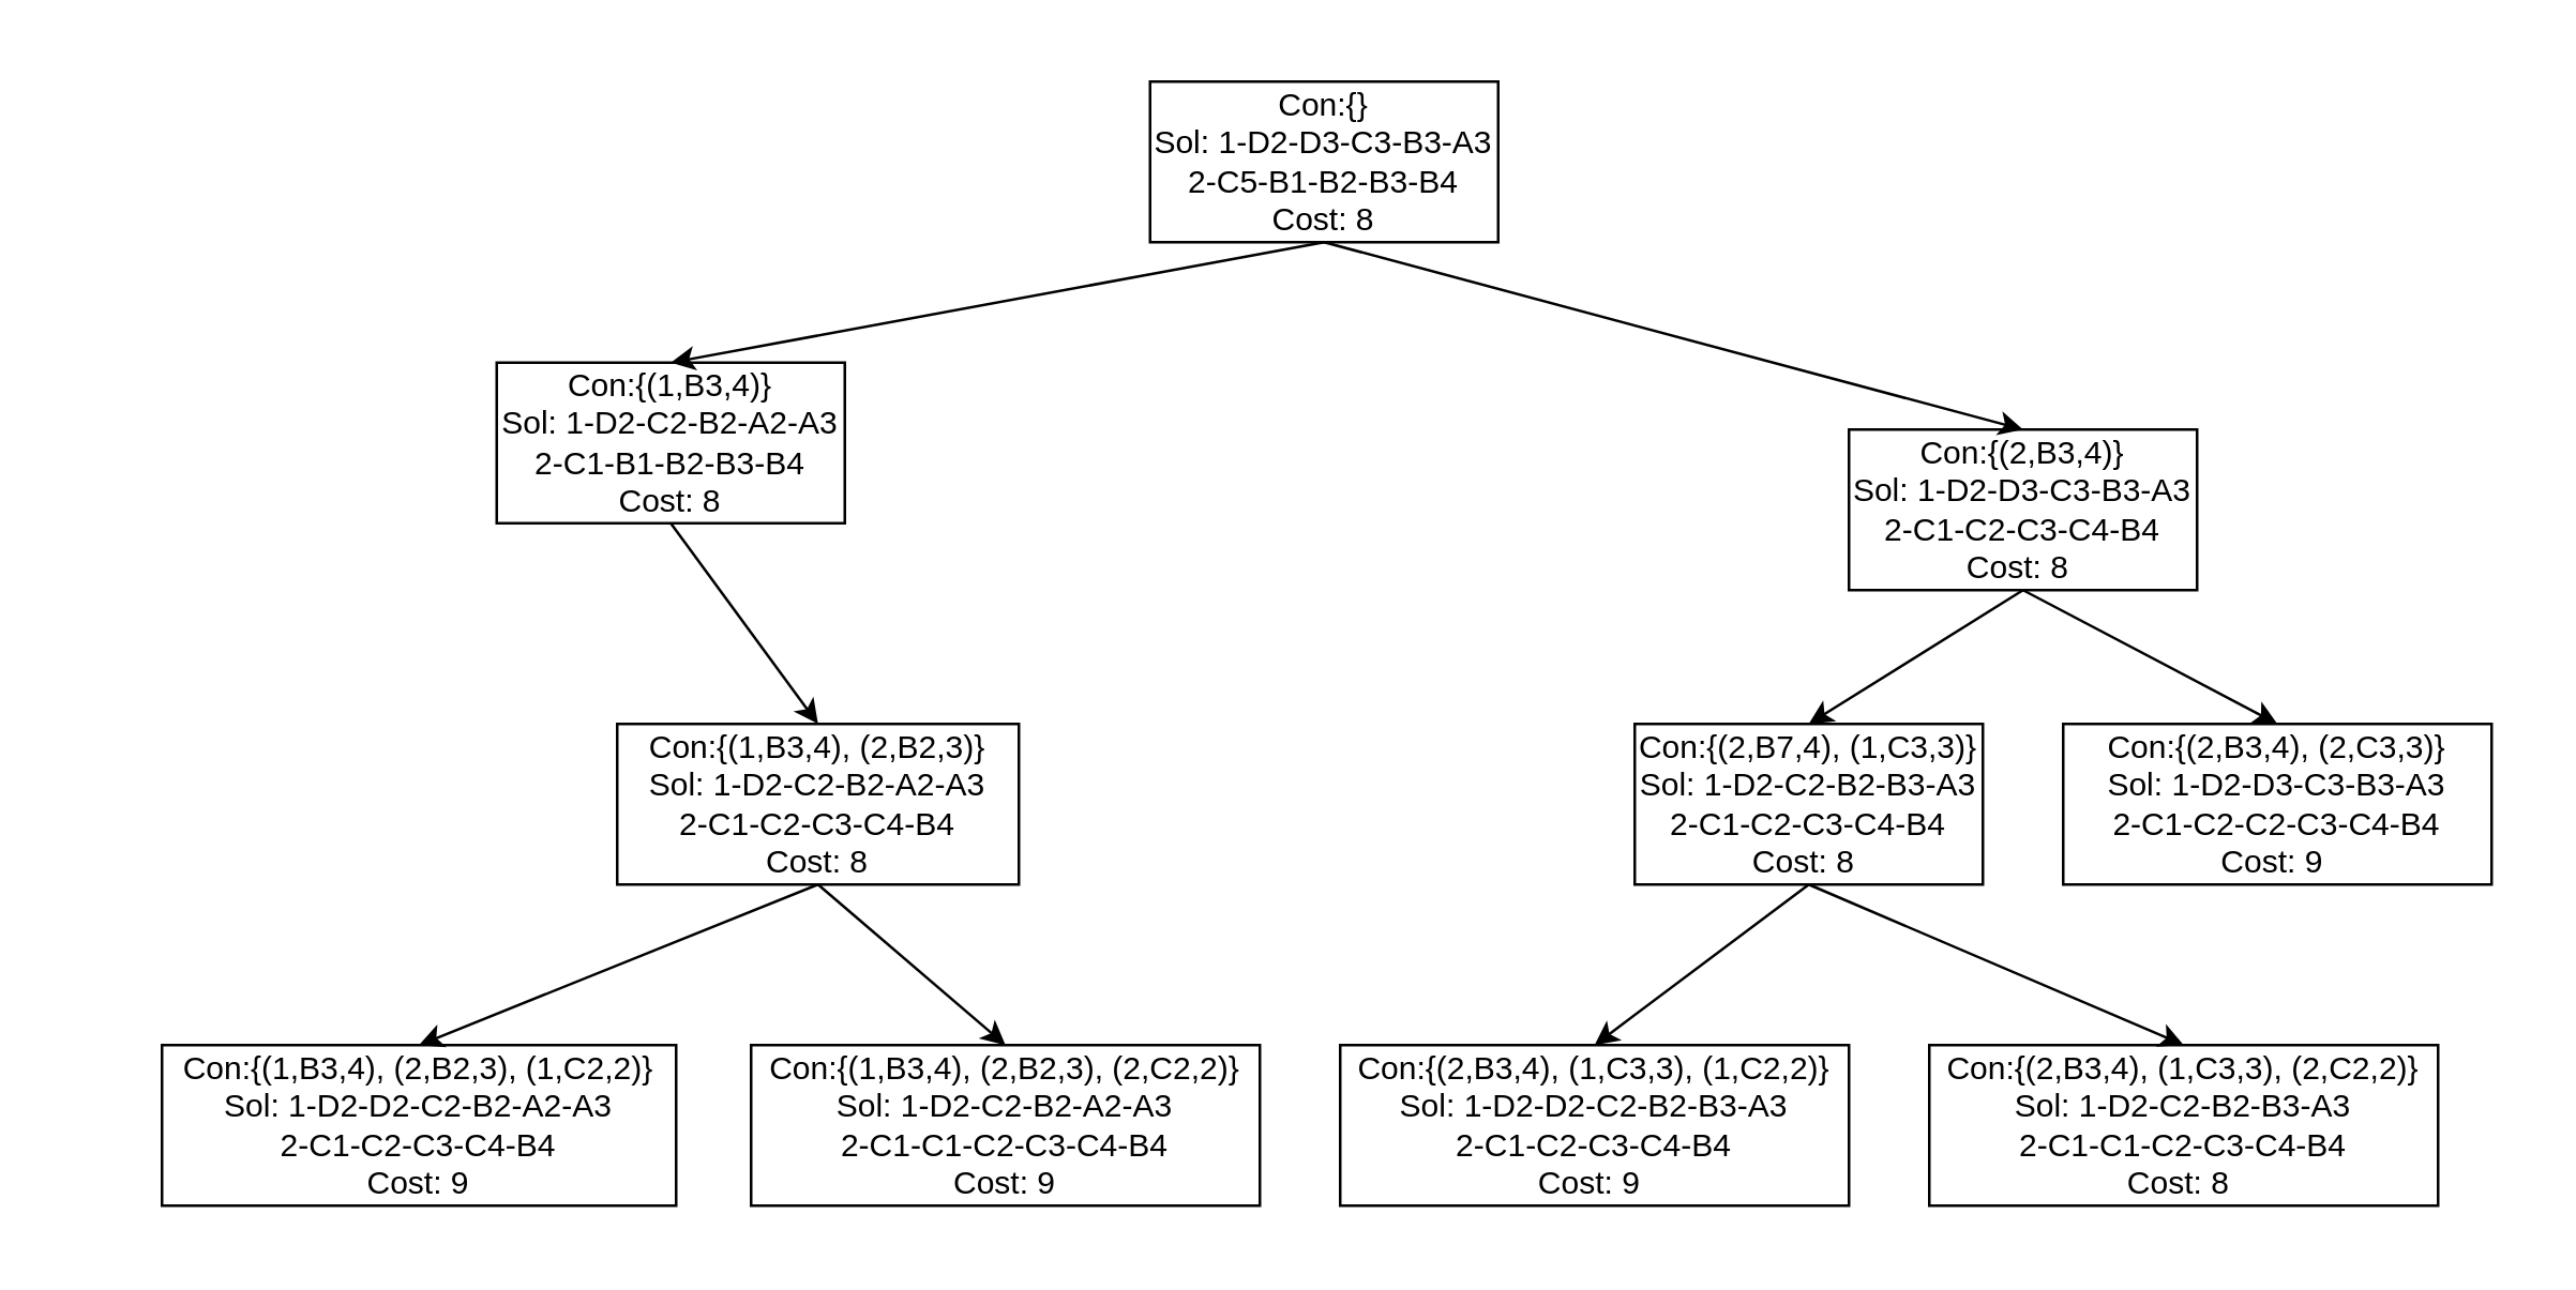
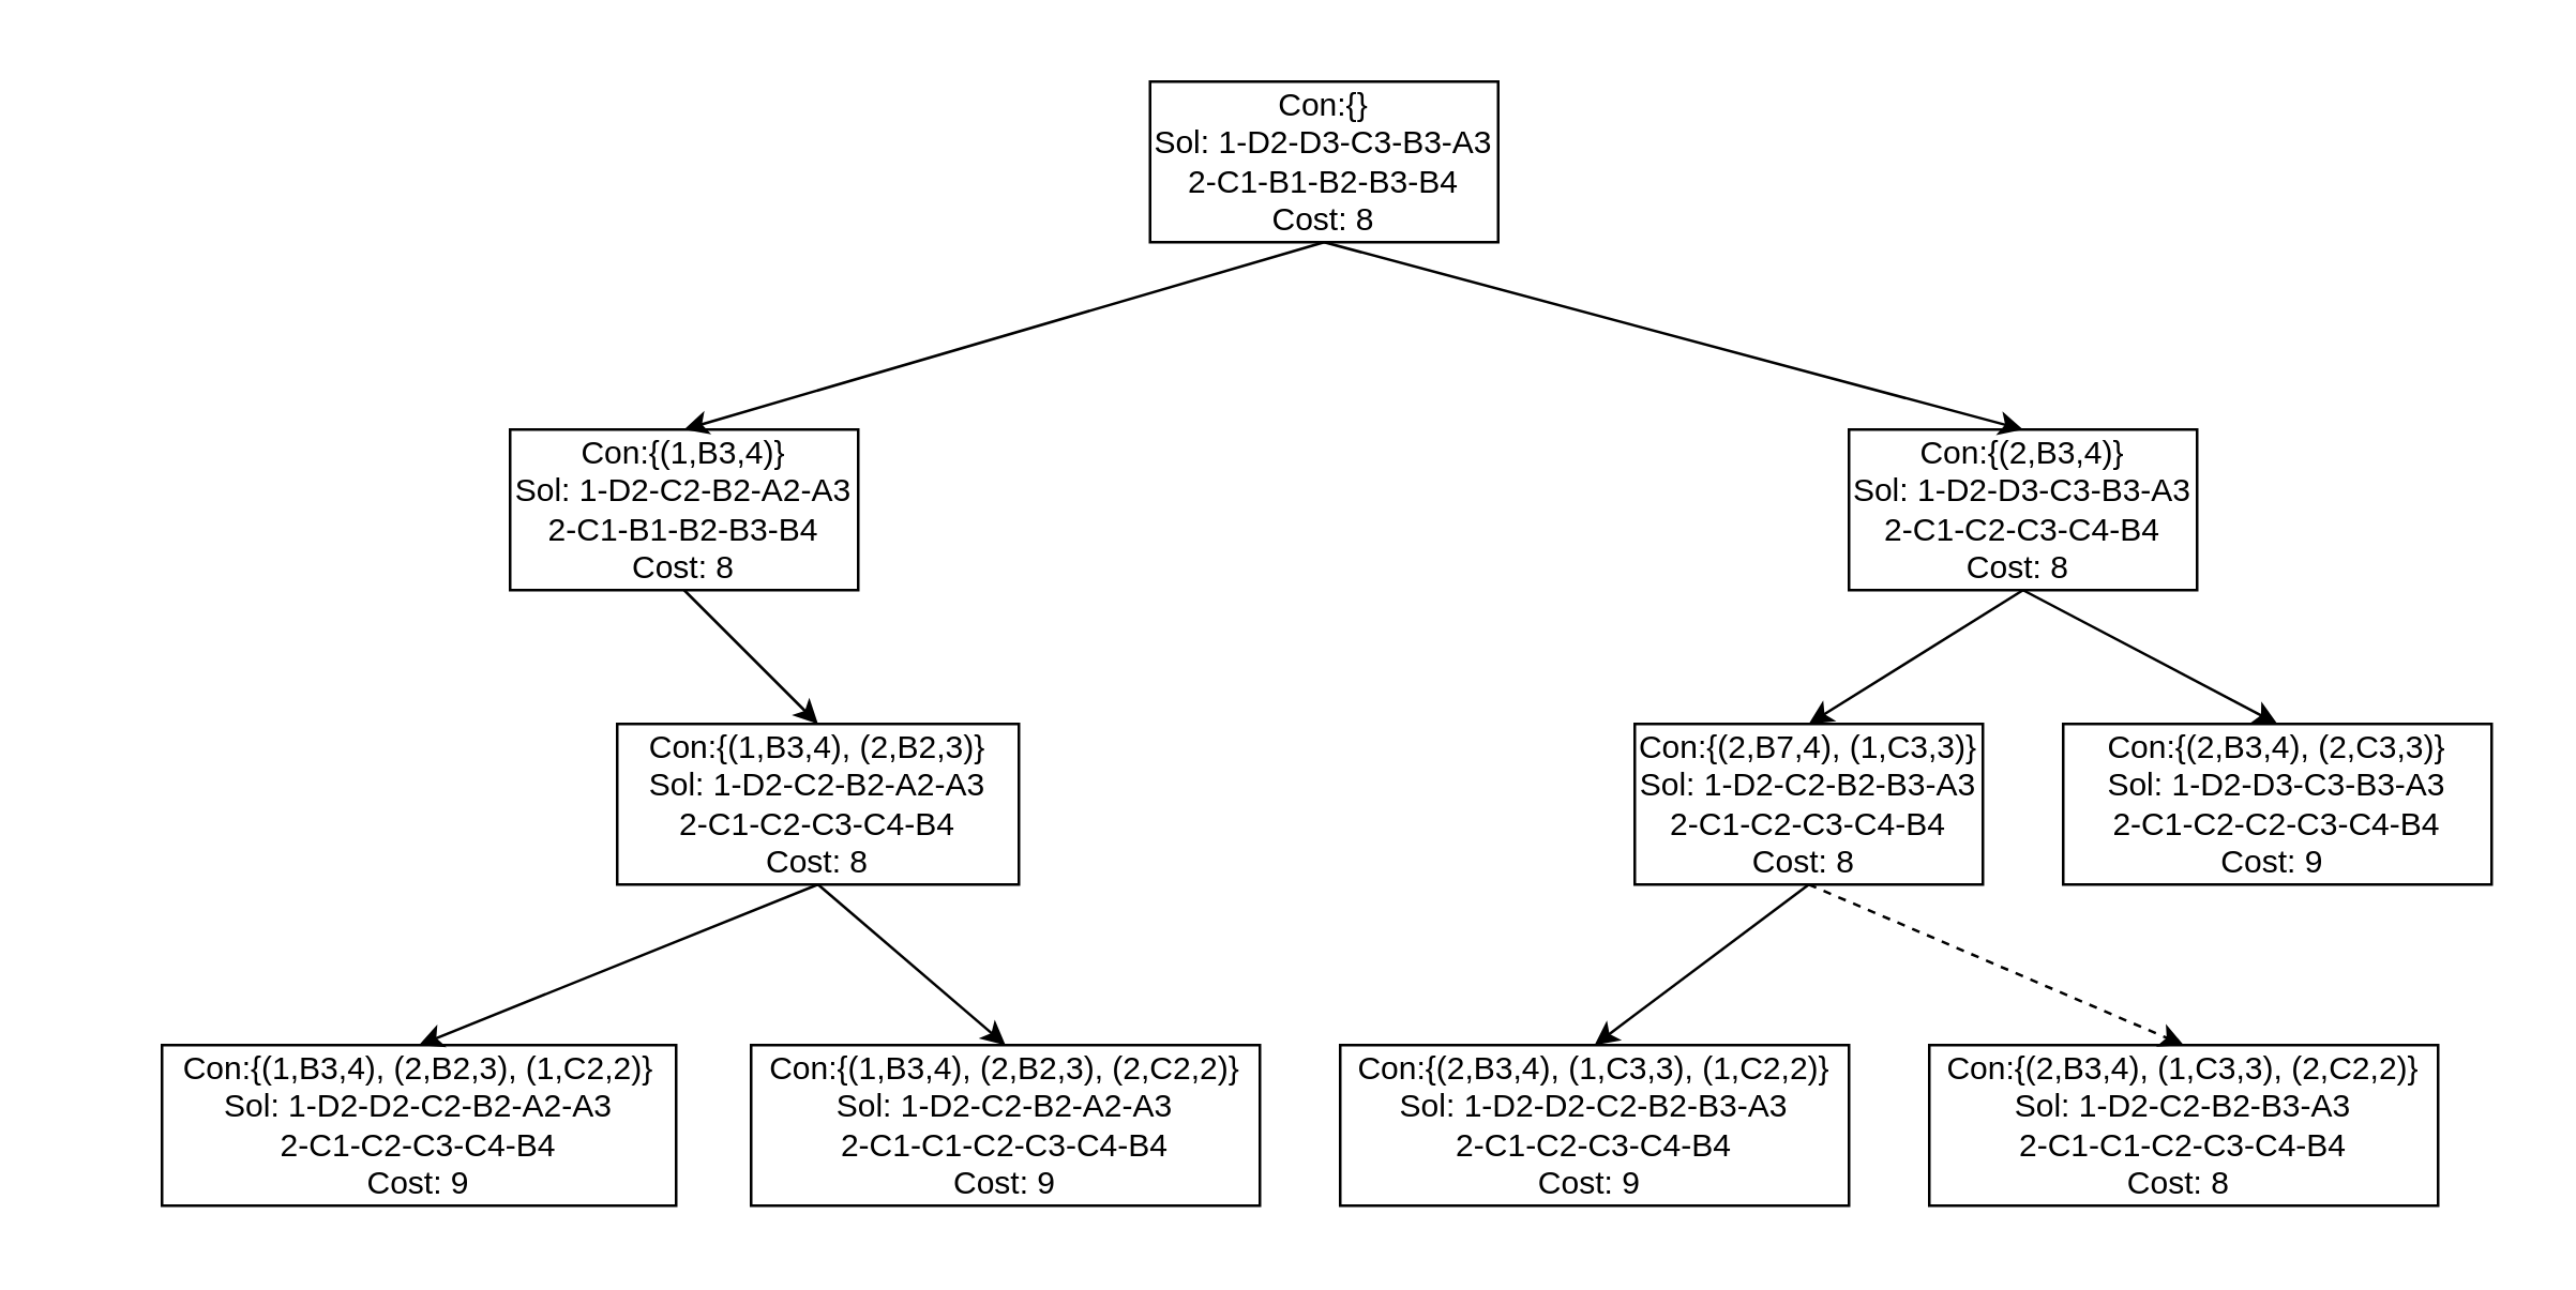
  <mxCell id="0" />
  <mxCell id="1" parent="0" />
  <mxCell id="2" value="" style="rounded=0;whiteSpace=wrap;html=1;strokeColor=none;" vertex="1" parent="1"><mxGeometry x="20" y="20" width="920" height="440" as="geometry" /></mxCell>
- <mxCell id="3" value="Con:{}&lt;br&gt;Sol: 1-D2-D3-C3-B3-A3&lt;br&gt;2-C5-B1-B2-B3-B4&lt;br&gt;Cost: 8" style="rounded=0;whiteSpace=wrap;html=1;" vertex="1" parent="1"><mxGeometry x="429" y="30" width="130" height="60" as="geometry" /></mxCell>
- <mxCell id="4" value="Con:{(1,B3,4)}&lt;br&gt;Sol: 1-D2-C2-B2-A2-A3&lt;br&gt;2-C1-B1-B2-B3-B4&lt;br&gt;Cost: 8" style="rounded=0;whiteSpace=wrap;html=1;" vertex="1" parent="1"><mxGeometry x="185" y="135" width="130" height="60" as="geometry" /></mxCell>
+ <mxCell id="3" value="Con:{}&lt;br&gt;Sol: 1-D2-D3-C3-B3-A3&lt;br&gt;2-C1-B1-B2-B3-B4&lt;br&gt;Cost: 8" style="rounded=0;whiteSpace=wrap;html=1;" vertex="1" parent="1"><mxGeometry x="429" y="30" width="130" height="60" as="geometry" /></mxCell>
+ <mxCell id="4" value="Con:{(1,B3,4)}&lt;br&gt;Sol: 1-D2-C2-B2-A2-A3&lt;br&gt;2-C1-B1-B2-B3-B4&lt;br&gt;Cost: 8" style="rounded=0;whiteSpace=wrap;html=1;" vertex="1" parent="1"><mxGeometry x="190" y="160" width="130" height="60" as="geometry" /></mxCell>
  <mxCell id="5" value="Con:{(2,B3,4)}&lt;br&gt;Sol: 1-D2-D3-C3-B3-A3&lt;br&gt;2-C1-C2-C3-C4-B4&lt;br&gt;Cost: 8&amp;nbsp;" style="rounded=0;whiteSpace=wrap;html=1;" vertex="1" parent="1"><mxGeometry x="690" y="160" width="130" height="60" as="geometry" /></mxCell>
  <mxCell id="6" value="" style="endArrow=classic;html=1;rounded=0;exitX=0.5;exitY=1;exitDx=0;exitDy=0;entryX=0.5;entryY=0;entryDx=0;entryDy=0;" edge="1" parent="1" source="3" target="4"><mxGeometry width="50" height="50" relative="1" as="geometry"><mxPoint x="440" y="90" as="sourcePoint" /><mxPoint x="470" y="180" as="targetPoint" /></mxGeometry></mxCell>
  <mxCell id="7" value="" style="endArrow=classic;html=1;rounded=0;exitX=0.5;exitY=1;exitDx=0;exitDy=0;entryX=0.5;entryY=0;entryDx=0;entryDy=0;" edge="1" parent="1" source="3" target="5"><mxGeometry width="50" height="50" relative="1" as="geometry"><mxPoint x="510" y="200" as="sourcePoint" /><mxPoint x="560" y="150" as="targetPoint" /></mxGeometry></mxCell>
  <mxCell id="8" value="Con:{(1,B3,4), (2,B2,3)}&lt;br&gt;Sol: 1-D2-C2-B2-A2-A3&lt;br&gt;2-C1-C2-C3-C4-B4&lt;br&gt;Cost: 8" style="rounded=0;whiteSpace=wrap;html=1;" vertex="1" parent="1"><mxGeometry x="230" y="270" width="150" height="60" as="geometry" /></mxCell>
  <mxCell id="9" value="" style="endArrow=classic;html=1;rounded=0;entryX=0.5;entryY=0;entryDx=0;entryDy=0;exitX=0.5;exitY=1;exitDx=0;exitDy=0;" edge="1" parent="1" source="4" target="8"><mxGeometry width="50" height="50" relative="1" as="geometry"><mxPoint x="400" y="180" as="sourcePoint" /><mxPoint x="450" y="130" as="targetPoint" /></mxGeometry></mxCell>
  <mxCell id="10" value="Con:{(2,B7,4), (1,C3,3)}&lt;br&gt;Sol: 1-D2-C2-B2-B3-A3&lt;br&gt;2-C1-C2-C3-C4-B4&lt;br&gt;Cost: 8&amp;nbsp;" style="rounded=0;whiteSpace=wrap;html=1;" vertex="1" parent="1"><mxGeometry x="610" y="270" width="130" height="60" as="geometry" /></mxCell>
  <mxCell id="11" value="Con:{(2,B3,4), (2,C3,3)}&lt;br&gt;Sol: 1-D2-D3-C3-B3-A3&lt;br&gt;2-C1-C2-C2-C3-C4-B4&lt;br&gt;Cost: 9&amp;nbsp;" style="rounded=0;whiteSpace=wrap;html=1;" vertex="1" parent="1"><mxGeometry x="770" y="270" width="160" height="60" as="geometry" /></mxCell>
  <mxCell id="12" value="" style="endArrow=classic;html=1;rounded=0;entryX=0.5;entryY=0;entryDx=0;entryDy=0;exitX=0.5;exitY=1;exitDx=0;exitDy=0;" edge="1" parent="1" source="5" target="10"><mxGeometry width="50" height="50" relative="1" as="geometry"><mxPoint x="560" y="190" as="sourcePoint" /><mxPoint x="610" y="140" as="targetPoint" /></mxGeometry></mxCell>
  <mxCell id="13" value="" style="endArrow=classic;html=1;rounded=0;entryX=0.5;entryY=0;entryDx=0;entryDy=0;exitX=0.5;exitY=1;exitDx=0;exitDy=0;" edge="1" parent="1" source="5" target="11"><mxGeometry width="50" height="50" relative="1" as="geometry"><mxPoint x="870" y="220" as="sourcePoint" /><mxPoint x="920" y="170" as="targetPoint" /></mxGeometry></mxCell>
  <mxCell id="14" value="Con:{(1,B3,4), (2,B2,3), (1,C2,2)}&lt;br&gt;Sol: 1-D2-D2-C2-B2-A2-A3&lt;br&gt;2-C1-C2-C3-C4-B4&lt;br&gt;Cost: 9" style="rounded=0;whiteSpace=wrap;html=1;" vertex="1" parent="1"><mxGeometry x="60" y="390" width="192" height="60" as="geometry" /></mxCell>
  <mxCell id="15" value="Con:{(1,B3,4), (2,B2,3), (2,C2,2)}&lt;br&gt;Sol: 1-D2-C2-B2-A2-A3&lt;br&gt;2-C1-C1-C2-C3-C4-B4&lt;br&gt;Cost: 9" style="rounded=0;whiteSpace=wrap;html=1;" vertex="1" parent="1"><mxGeometry x="280" y="390" width="190" height="60" as="geometry" /></mxCell>
  <mxCell id="16" value="" style="endArrow=classic;html=1;rounded=0;entryX=0.5;entryY=0;entryDx=0;entryDy=0;exitX=0.5;exitY=1;exitDx=0;exitDy=0;" edge="1" parent="1" source="8" target="14"><mxGeometry width="50" height="50" relative="1" as="geometry"><mxPoint x="260" y="390" as="sourcePoint" /><mxPoint x="310" y="340" as="targetPoint" /></mxGeometry></mxCell>
  <mxCell id="17" value="" style="endArrow=classic;html=1;rounded=0;entryX=0.5;entryY=0;entryDx=0;entryDy=0;exitX=0.5;exitY=1;exitDx=0;exitDy=0;" edge="1" parent="1" source="8" target="15"><mxGeometry width="50" height="50" relative="1" as="geometry"><mxPoint x="360" y="380" as="sourcePoint" /><mxPoint x="410" y="330" as="targetPoint" /></mxGeometry></mxCell>
  <mxCell id="18" value="Con:{(2,B3,4), (1,C3,3), (1,C2,2)}&lt;br&gt;Sol: 1-D2-D2-C2-B2-B3-A3&lt;br&gt;2-C1-C2-C3-C4-B4&lt;br&gt;Cost: 9&amp;nbsp;" style="rounded=0;whiteSpace=wrap;html=1;" vertex="1" parent="1"><mxGeometry x="500" y="390" width="190" height="60" as="geometry" /></mxCell>
  <mxCell id="19" value="Con:{(2,B3,4), (1,C3,3), (2,C2,2)}&lt;br&gt;Sol: 1-D2-C2-B2-B3-A3&lt;br&gt;2-C1-C1-C2-C3-C4-B4&lt;br&gt;Cost: 8&amp;nbsp;" style="rounded=0;whiteSpace=wrap;html=1;" vertex="1" parent="1"><mxGeometry x="720" y="390" width="190" height="60" as="geometry" /></mxCell>
  <mxCell id="20" value="" style="endArrow=classic;html=1;rounded=0;entryX=0.5;entryY=0;entryDx=0;entryDy=0;exitX=0.5;exitY=1;exitDx=0;exitDy=0;" edge="1" parent="1" source="10" target="18"><mxGeometry width="50" height="50" relative="1" as="geometry"><mxPoint x="480" y="320" as="sourcePoint" /><mxPoint x="530" y="270" as="targetPoint" /></mxGeometry></mxCell>
- <mxCell id="21" value="" style="endArrow=classic;html=1;rounded=0;exitX=0.5;exitY=1;exitDx=0;exitDy=0;entryX=0.5;entryY=0;entryDx=0;entryDy=0;" edge="1" parent="1" source="10" target="19"><mxGeometry width="50" height="50" relative="1" as="geometry"><mxPoint x="760" y="390" as="sourcePoint" /><mxPoint x="810" y="340" as="targetPoint" /></mxGeometry></mxCell>
+ <mxCell id="21" value="" style="endArrow=classic;html=1;rounded=0;exitX=0.5;exitY=1;exitDx=0;exitDy=0;entryX=0.5;entryY=0;entryDx=0;entryDy=0;dashed=1;" edge="1" parent="1" source="10" target="19"><mxGeometry width="50" height="50" relative="1" as="geometry"><mxPoint x="760" y="390" as="sourcePoint" /><mxPoint x="810" y="340" as="targetPoint" /></mxGeometry></mxCell>
